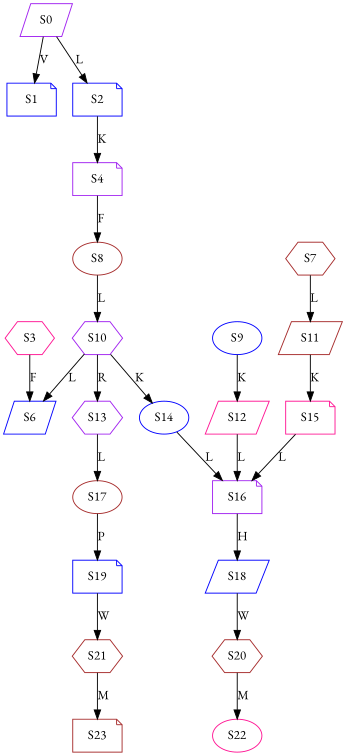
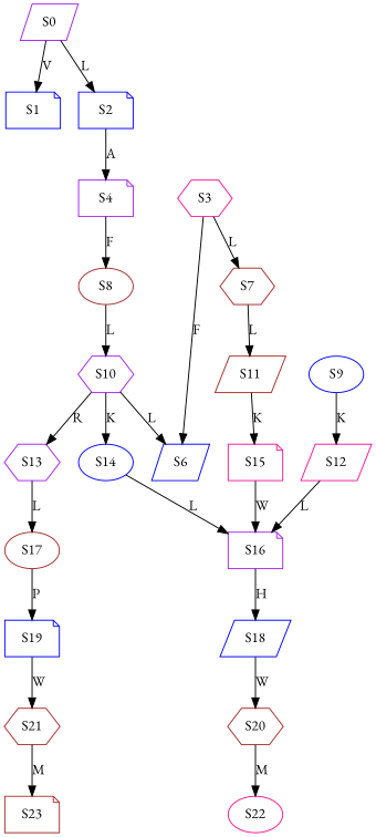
  strict digraph {
    fontname="EB Garamond"
    node [color=blue fontname="EB Garamond" shape=note]
    edge [fontname="EB Garamond"]
    S0 [color=purple shape=parallelogram]
    S1
    S2
    S4 [color=purple]
    S3 [color=deeppink shape=hexagon]
    S6 [shape=parallelogram]
    S7 [color=brown shape=hexagon]
    S8 [color=brown shape=ellipse]
    S11 [color=brown shape=parallelogram]
    S10 [color=purple shape=hexagon]
    S9 [shape=ellipse]
    S12 [color=deeppink shape=parallelogram]
    S13 [color=purple shape=hexagon]
    S14 [shape=ellipse]
    S15 [color=deeppink]
    S16 [color=purple]
    S17 [color=brown shape=ellipse]
    S18 [shape=parallelogram]
    S19
    S20 [color=brown shape=hexagon]
    S21 [color=brown shape=hexagon]
    S22 [color=deeppink shape=ellipse]
    S23 [color=brown]
    S0 -> S1 [label=V]
    S0 -> S2 [label=L]
-   S2 -> S4 [label=K]
+   S2 -> S4 [label=A]
    S4 -> S8 [label=F]
    S3 -> S6 [label=F]
+   S3 -> S7 [label=L]
    S7 -> S11 [label=L]
    S8 -> S10 [label=L]
    S11 -> S15 [label=K]
    S10 -> S6 [label=L]
    S10 -> S13 [label=R]
    S10 -> S14 [label=K]
    S9 -> S12 [label=K]
    S12 -> S16 [label=L]
    S13 -> S17 [label=L]
    S14 -> S16 [label=L]
-   S15 -> S16 [label=L]
+   S15 -> S16 [label=W]
    S16 -> S18 [label=H]
    S17 -> S19 [label=P]
    S18 -> S20 [label=W]
    S19 -> S21 [label=W]
    S20 -> S22 [label=M]
    S21 -> S23 [label=M]
  }
